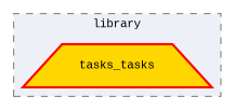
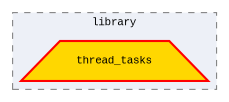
  digraph {
    compound=true
    rankdir=LR
    fontname="Liberation Mono"
-   n1 [color=red fillcolor=gold fontname="Liberation Mono" fontsize=10 height=0.2 label=tasks_tasks shape=trapezium style="filled,bold" width=0.4]
+   n1 [color=red fillcolor=gold fontname="Liberation Mono" fontsize=10 height=0.2 label=thread_tasks shape=trapezium style="filled,bold" width=0.4]
    subgraph cluster_1 {
      bgcolor="#edf0f7"
      fontsize=10
      label=library
      pencolor=grey50
      style="filled,dashed"
      n1
    }
  }
